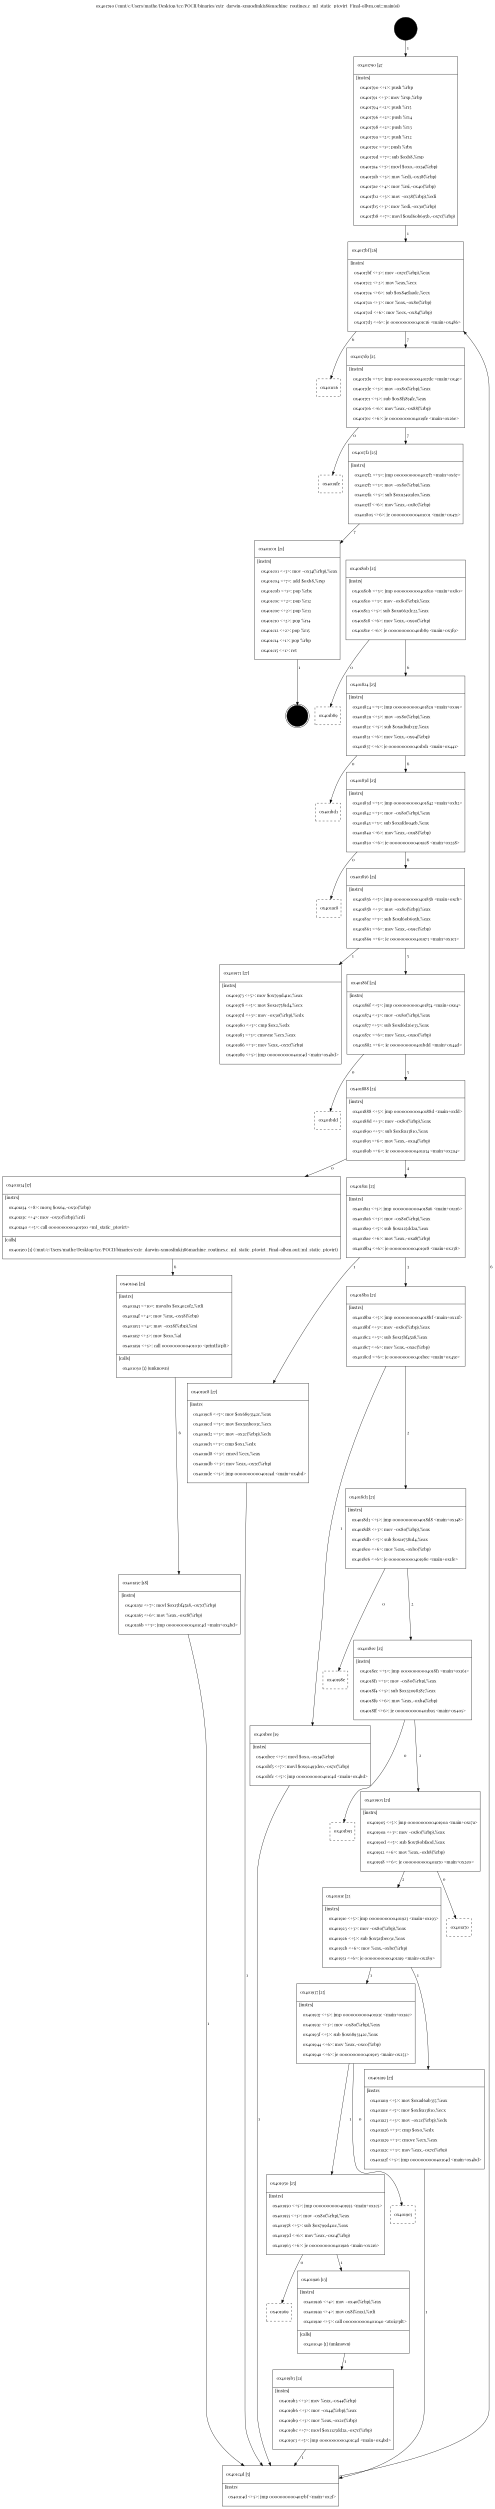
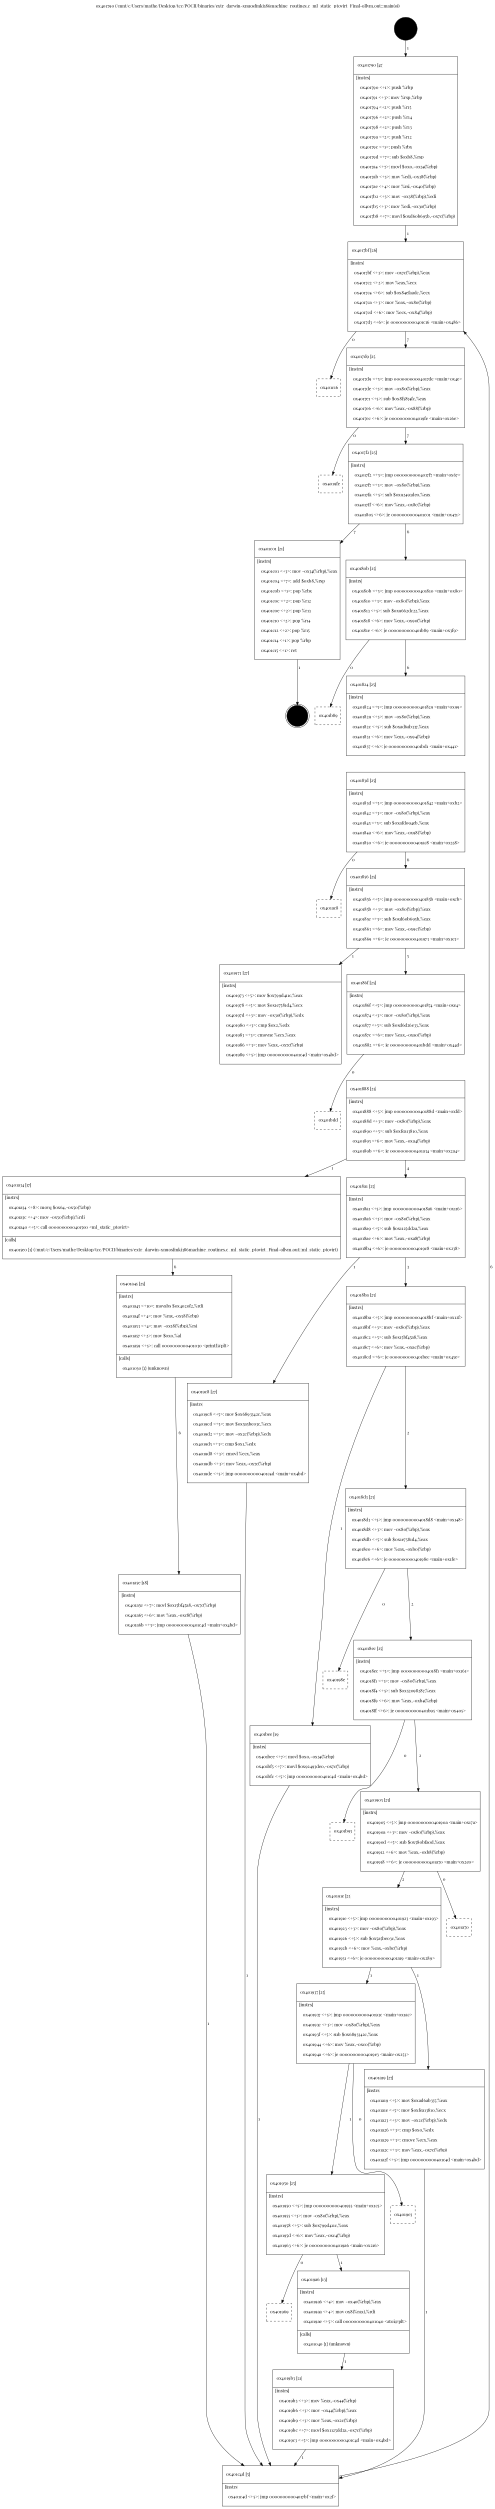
  digraph {
    fontname="Playfair Display"
    label="0x401790 (/mnt/c/Users/mathe/Desktop/tcc/POCII/binaries/extr_darwin-xnuosfmki386machine_routines.c_ml_static_ptovirt_Final-ollvm.out::main(0))"
    labelloc=t
    node [fontname="Playfair Display" shape=record]
    edge [fontname="Playfair Display"]
    Entry [fillcolor=black height=0.3 shape=circle style=filled width=0.3]
    n2 [label="{\n     0x401790 [47]\l\n     | [instrs]\l\n     &nbsp;&nbsp;0x401790 \<+1\>: push %rbp\l\n     &nbsp;&nbsp;0x401791 \<+3\>: mov %rsp,%rbp\l\n     &nbsp;&nbsp;0x401794 \<+2\>: push %r15\l\n     &nbsp;&nbsp;0x401796 \<+2\>: push %r14\l\n     &nbsp;&nbsp;0x401798 \<+2\>: push %r13\l\n     &nbsp;&nbsp;0x40179a \<+2\>: push %r12\l\n     &nbsp;&nbsp;0x40179c \<+1\>: push %rbx\l\n     &nbsp;&nbsp;0x40179d \<+7\>: sub $0xb8,%rsp\l\n     &nbsp;&nbsp;0x4017a4 \<+7\>: movl $0x0,-0x34(%rbp)\l\n     &nbsp;&nbsp;0x4017ab \<+3\>: mov %edi,-0x38(%rbp)\l\n     &nbsp;&nbsp;0x4017ae \<+4\>: mov %rsi,-0x40(%rbp)\l\n     &nbsp;&nbsp;0x4017b2 \<+3\>: mov -0x38(%rbp),%edi\l\n     &nbsp;&nbsp;0x4017b5 \<+3\>: mov %edi,-0x30(%rbp)\l\n     &nbsp;&nbsp;0x4017b8 \<+7\>: movl $0xd60b695b,-0x7c(%rbp)\l\n  }"]
    n3 [label="{\n     0x4017bf [26]\l\n     | [instrs]\l\n     &nbsp;&nbsp;0x4017bf \<+3\>: mov -0x7c(%rbp),%eax\l\n     &nbsp;&nbsp;0x4017c2 \<+2\>: mov %eax,%ecx\l\n     &nbsp;&nbsp;0x4017c4 \<+6\>: sub $0x84efaadc,%ecx\l\n     &nbsp;&nbsp;0x4017ca \<+3\>: mov %eax,-0x80(%rbp)\l\n     &nbsp;&nbsp;0x4017cd \<+6\>: mov %ecx,-0x84(%rbp)\l\n     &nbsp;&nbsp;0x4017d3 \<+6\>: je 0000000000401c16 \<main+0x486\>\l\n  }"]
    n4 [label="{\n     0x401c16\l\n  }" style=dashed]
    n5 [label="{\n     0x4017d9 [25]\l\n     | [instrs]\l\n     &nbsp;&nbsp;0x4017d9 \<+5\>: jmp 00000000004017de \<main+0x4e\>\l\n     &nbsp;&nbsp;0x4017de \<+3\>: mov -0x80(%rbp),%eax\l\n     &nbsp;&nbsp;0x4017e1 \<+5\>: sub $0x8f5874fc,%eax\l\n     &nbsp;&nbsp;0x4017e6 \<+6\>: mov %eax,-0x88(%rbp)\l\n     &nbsp;&nbsp;0x4017ec \<+6\>: je 00000000004019fe \<main+0x26e\>\l\n  }"]
    n6 [label="{\n     0x4019fe\l\n  }" style=dashed]
    n7 [label="{\n     0x4017f2 [25]\l\n     | [instrs]\l\n     &nbsp;&nbsp;0x4017f2 \<+5\>: jmp 00000000004017f7 \<main+0x67\>\l\n     &nbsp;&nbsp;0x4017f7 \<+3\>: mov -0x80(%rbp),%eax\l\n     &nbsp;&nbsp;0x4017fa \<+5\>: sub $0x92493de0,%eax\l\n     &nbsp;&nbsp;0x4017ff \<+6\>: mov %eax,-0x8c(%rbp)\l\n     &nbsp;&nbsp;0x401805 \<+6\>: je 0000000000401c01 \<main+0x471\>\l\n  }"]
    n8 [label="{\n     0x401c01 [21]\l\n     | [instrs]\l\n     &nbsp;&nbsp;0x401c01 \<+3\>: mov -0x34(%rbp),%eax\l\n     &nbsp;&nbsp;0x401c04 \<+7\>: add $0xb8,%rsp\l\n     &nbsp;&nbsp;0x401c0b \<+1\>: pop %rbx\l\n     &nbsp;&nbsp;0x401c0c \<+2\>: pop %r12\l\n     &nbsp;&nbsp;0x401c0e \<+2\>: pop %r13\l\n     &nbsp;&nbsp;0x401c10 \<+2\>: pop %r14\l\n     &nbsp;&nbsp;0x401c12 \<+2\>: pop %r15\l\n     &nbsp;&nbsp;0x401c14 \<+1\>: pop %rbp\l\n     &nbsp;&nbsp;0x401c15 \<+1\>: ret\l\n  }"]
    n9 [label="{\n     0x40180b [25]\l\n     | [instrs]\l\n     &nbsp;&nbsp;0x40180b \<+5\>: jmp 0000000000401810 \<main+0x80\>\l\n     &nbsp;&nbsp;0x401810 \<+3\>: mov -0x80(%rbp),%eax\l\n     &nbsp;&nbsp;0x401813 \<+5\>: sub $0x9662dc22,%eax\l\n     &nbsp;&nbsp;0x401818 \<+6\>: mov %eax,-0x90(%rbp)\l\n     &nbsp;&nbsp;0x40181e \<+6\>: je 0000000000401b89 \<main+0x3f9\>\l\n  }"]
    Exit [fillcolor=black height=0.3 peripheries=2 shape=circle style=filled width=0.3]
    n11 [label="{\n     0x401b89\l\n  }" style=dashed]
    n12 [label="{\n     0x401824 [25]\l\n     | [instrs]\l\n     &nbsp;&nbsp;0x401824 \<+5\>: jmp 0000000000401829 \<main+0x99\>\l\n     &nbsp;&nbsp;0x401829 \<+3\>: mov -0x80(%rbp),%eax\l\n     &nbsp;&nbsp;0x40182c \<+5\>: sub $0xad6ab337,%eax\l\n     &nbsp;&nbsp;0x401831 \<+6\>: mov %eax,-0x94(%rbp)\l\n     &nbsp;&nbsp;0x401837 \<+6\>: je 0000000000401bd1 \<main+0x441\>\l\n  }"]
    n13 [label="{\n     0x401a5e [18]\l\n     | [instrs]\l\n     &nbsp;&nbsp;0x401a5e \<+7\>: movl $0x15bf45a8,-0x7c(%rbp)\l\n     &nbsp;&nbsp;0x401a65 \<+6\>: mov %eax,-0xc8(%rbp)\l\n     &nbsp;&nbsp;0x401a6b \<+5\>: jmp 0000000000401c4d \<main+0x4bd\>\l\n  }"]
    n14 [label="{\n     0x401c4d [5]\l\n     | [instrs]\l\n     &nbsp;&nbsp;0x401c4d \<+5\>: jmp 00000000004017bf \<main+0x2f\>\l\n  }"]
-   n15 [label="{\n     0x401bd1\l\n  }" style=dashed]
    n16 [label="{\n     0x40183d [25]\l\n     | [instrs]\l\n     &nbsp;&nbsp;0x40183d \<+5\>: jmp 0000000000401842 \<main+0xb2\>\l\n     &nbsp;&nbsp;0x401842 \<+3\>: mov -0x80(%rbp),%eax\l\n     &nbsp;&nbsp;0x401845 \<+5\>: sub $0xafd094eb,%eax\l\n     &nbsp;&nbsp;0x40184a \<+6\>: mov %eax,-0x98(%rbp)\l\n     &nbsp;&nbsp;0x401850 \<+6\>: je 0000000000401ac8 \<main+0x338\>\l\n  }"]
    n17 [label="{\n     0x401a45 [25]\l\n     | [instrs]\l\n     &nbsp;&nbsp;0x401a45 \<+10\>: movabs $0x4020f2,%rdi\l\n     &nbsp;&nbsp;0x401a4f \<+4\>: mov %rax,-0x58(%rbp)\l\n     &nbsp;&nbsp;0x401a53 \<+4\>: mov -0x58(%rbp),%rsi\l\n     &nbsp;&nbsp;0x401a57 \<+2\>: mov $0x0,%al\l\n     &nbsp;&nbsp;0x401a59 \<+5\>: call 0000000000401030 \<printf@plt\>\l\n     | [calls]\l\n     &nbsp;&nbsp;0x401030 \{1\} (unknown)\l\n  }"]
    n18 [label="{\n     0x401ac8\l\n  }" style=dashed]
    n19 [label="{\n     0x401856 [25]\l\n     | [instrs]\l\n     &nbsp;&nbsp;0x401856 \<+5\>: jmp 000000000040185b \<main+0xcb\>\l\n     &nbsp;&nbsp;0x40185b \<+3\>: mov -0x80(%rbp),%eax\l\n     &nbsp;&nbsp;0x40185e \<+5\>: sub $0xd60b695b,%eax\l\n     &nbsp;&nbsp;0x401863 \<+6\>: mov %eax,-0x9c(%rbp)\l\n     &nbsp;&nbsp;0x401869 \<+6\>: je 0000000000401973 \<main+0x1e3\>\l\n  }"]
    n20 [label="{\n     0x4019b3 [21]\l\n     | [instrs]\l\n     &nbsp;&nbsp;0x4019b3 \<+3\>: mov %eax,-0x44(%rbp)\l\n     &nbsp;&nbsp;0x4019b6 \<+3\>: mov -0x44(%rbp),%eax\l\n     &nbsp;&nbsp;0x4019b9 \<+3\>: mov %eax,-0x2c(%rbp)\l\n     &nbsp;&nbsp;0x4019bc \<+7\>: movl $0x1125dd2a,-0x7c(%rbp)\l\n     &nbsp;&nbsp;0x4019c3 \<+5\>: jmp 0000000000401c4d \<main+0x4bd\>\l\n  }"]
    n21 [label="{\n     0x401973 [27]\l\n     | [instrs]\l\n     &nbsp;&nbsp;0x401973 \<+5\>: mov $0x799d411c,%eax\l\n     &nbsp;&nbsp;0x401978 \<+5\>: mov $0x1e7581d4,%ecx\l\n     &nbsp;&nbsp;0x40197d \<+3\>: mov -0x30(%rbp),%edx\l\n     &nbsp;&nbsp;0x401980 \<+3\>: cmp $0x2,%edx\l\n     &nbsp;&nbsp;0x401983 \<+3\>: cmovne %ecx,%eax\l\n     &nbsp;&nbsp;0x401986 \<+3\>: mov %eax,-0x7c(%rbp)\l\n     &nbsp;&nbsp;0x401989 \<+5\>: jmp 0000000000401c4d \<main+0x4bd\>\l\n  }"]
    n22 [label="{\n     0x40186f [25]\l\n     | [instrs]\l\n     &nbsp;&nbsp;0x40186f \<+5\>: jmp 0000000000401874 \<main+0xe4\>\l\n     &nbsp;&nbsp;0x401874 \<+3\>: mov -0x80(%rbp),%eax\l\n     &nbsp;&nbsp;0x401877 \<+5\>: sub $0xd6d26e33,%eax\l\n     &nbsp;&nbsp;0x40187c \<+6\>: mov %eax,-0xa0(%rbp)\l\n     &nbsp;&nbsp;0x401882 \<+6\>: je 0000000000401bdd \<main+0x44d\>\l\n  }"]
    n23 [label="{\n     0x401969\l\n  }" style=dashed]
    n24 [label="{\n     0x401bdd\l\n  }" style=dashed]
    n25 [label="{\n     0x401888 [25]\l\n     | [instrs]\l\n     &nbsp;&nbsp;0x401888 \<+5\>: jmp 000000000040188d \<main+0xfd\>\l\n     &nbsp;&nbsp;0x40188d \<+3\>: mov -0x80(%rbp),%eax\l\n     &nbsp;&nbsp;0x401890 \<+5\>: sub $0xfea13810,%eax\l\n     &nbsp;&nbsp;0x401895 \<+6\>: mov %eax,-0xa4(%rbp)\l\n     &nbsp;&nbsp;0x40189b \<+6\>: je 0000000000401a34 \<main+0x2a4\>\l\n  }"]
    n26 [label="{\n     0x4019a6 [13]\l\n     | [instrs]\l\n     &nbsp;&nbsp;0x4019a6 \<+4\>: mov -0x40(%rbp),%rax\l\n     &nbsp;&nbsp;0x4019aa \<+4\>: mov 0x8(%rax),%rdi\l\n     &nbsp;&nbsp;0x4019ae \<+5\>: call 0000000000401040 \<atoi@plt\>\l\n     | [calls]\l\n     &nbsp;&nbsp;0x401040 \{1\} (unknown)\l\n  }"]
    n27 [label="{\n     0x401a34 [17]\l\n     | [instrs]\l\n     &nbsp;&nbsp;0x401a34 \<+8\>: movq $0x64,-0x50(%rbp)\l\n     &nbsp;&nbsp;0x401a3c \<+4\>: mov -0x50(%rbp),%rdi\l\n     &nbsp;&nbsp;0x401a40 \<+5\>: call 00000000004015e0 \<ml_static_ptovirt\>\l\n     | [calls]\l\n     &nbsp;&nbsp;0x4015e0 \{1\} (/mnt/c/Users/mathe/Desktop/tcc/POCII/binaries/extr_darwin-xnuosfmki386machine_routines.c_ml_static_ptovirt_Final-ollvm.out::ml_static_ptovirt)\l\n  }"]
    n28 [label="{\n     0x4018a1 [25]\l\n     | [instrs]\l\n     &nbsp;&nbsp;0x4018a1 \<+5\>: jmp 00000000004018a6 \<main+0x116\>\l\n     &nbsp;&nbsp;0x4018a6 \<+3\>: mov -0x80(%rbp),%eax\l\n     &nbsp;&nbsp;0x4018a9 \<+5\>: sub $0x1125dd2a,%eax\l\n     &nbsp;&nbsp;0x4018ae \<+6\>: mov %eax,-0xa8(%rbp)\l\n     &nbsp;&nbsp;0x4018b4 \<+6\>: je 00000000004019c8 \<main+0x238\>\l\n  }"]
    n29 [label="{\n     0x401950 [25]\l\n     | [instrs]\l\n     &nbsp;&nbsp;0x401950 \<+5\>: jmp 0000000000401955 \<main+0x1c5\>\l\n     &nbsp;&nbsp;0x401955 \<+3\>: mov -0x80(%rbp),%eax\l\n     &nbsp;&nbsp;0x401958 \<+5\>: sub $0x799d411c,%eax\l\n     &nbsp;&nbsp;0x40195d \<+6\>: mov %eax,-0xc4(%rbp)\l\n     &nbsp;&nbsp;0x401963 \<+6\>: je 00000000004019a6 \<main+0x216\>\l\n  }"]
    n30 [label="{\n     0x4019c8 [27]\l\n     | [instrs]\l\n     &nbsp;&nbsp;0x4019c8 \<+5\>: mov $0x6893342c,%eax\l\n     &nbsp;&nbsp;0x4019cd \<+5\>: mov $0x5a5be03c,%ecx\l\n     &nbsp;&nbsp;0x4019d2 \<+3\>: mov -0x2c(%rbp),%edx\l\n     &nbsp;&nbsp;0x4019d5 \<+3\>: cmp $0x1,%edx\l\n     &nbsp;&nbsp;0x4019d8 \<+3\>: cmovl %ecx,%eax\l\n     &nbsp;&nbsp;0x4019db \<+3\>: mov %eax,-0x7c(%rbp)\l\n     &nbsp;&nbsp;0x4019de \<+5\>: jmp 0000000000401c4d \<main+0x4bd\>\l\n  }"]
    n31 [label="{\n     0x4018ba [25]\l\n     | [instrs]\l\n     &nbsp;&nbsp;0x4018ba \<+5\>: jmp 00000000004018bf \<main+0x12f\>\l\n     &nbsp;&nbsp;0x4018bf \<+3\>: mov -0x80(%rbp),%eax\l\n     &nbsp;&nbsp;0x4018c2 \<+5\>: sub $0x15bf45a8,%eax\l\n     &nbsp;&nbsp;0x4018c7 \<+6\>: mov %eax,-0xac(%rbp)\l\n     &nbsp;&nbsp;0x4018cd \<+6\>: je 0000000000401bee \<main+0x45e\>\l\n  }"]
    n32 [label="{\n     0x4019e3\l\n  }" style=dashed]
    n33 [label="{\n     0x401bee [19]\l\n     | [instrs]\l\n     &nbsp;&nbsp;0x401bee \<+7\>: movl $0x0,-0x34(%rbp)\l\n     &nbsp;&nbsp;0x401bf5 \<+7\>: movl $0x92493de0,-0x7c(%rbp)\l\n     &nbsp;&nbsp;0x401bfc \<+5\>: jmp 0000000000401c4d \<main+0x4bd\>\l\n  }"]
    n34 [label="{\n     0x4018d3 [25]\l\n     | [instrs]\l\n     &nbsp;&nbsp;0x4018d3 \<+5\>: jmp 00000000004018d8 \<main+0x148\>\l\n     &nbsp;&nbsp;0x4018d8 \<+3\>: mov -0x80(%rbp),%eax\l\n     &nbsp;&nbsp;0x4018db \<+5\>: sub $0x1e7581d4,%eax\l\n     &nbsp;&nbsp;0x4018e0 \<+6\>: mov %eax,-0xb0(%rbp)\l\n     &nbsp;&nbsp;0x4018e6 \<+6\>: je 000000000040198e \<main+0x1fe\>\l\n  }"]
    n35 [label="{\n     0x401937 [25]\l\n     | [instrs]\l\n     &nbsp;&nbsp;0x401937 \<+5\>: jmp 000000000040193c \<main+0x1ac\>\l\n     &nbsp;&nbsp;0x40193c \<+3\>: mov -0x80(%rbp),%eax\l\n     &nbsp;&nbsp;0x40193f \<+5\>: sub $0x6893342c,%eax\l\n     &nbsp;&nbsp;0x401944 \<+6\>: mov %eax,-0xc0(%rbp)\l\n     &nbsp;&nbsp;0x40194a \<+6\>: je 00000000004019e3 \<main+0x253\>\l\n  }"]
    n36 [label="{\n     0x40198e\l\n  }" style=dashed]
    n37 [label="{\n     0x4018ec [25]\l\n     | [instrs]\l\n     &nbsp;&nbsp;0x4018ec \<+5\>: jmp 00000000004018f1 \<main+0x161\>\l\n     &nbsp;&nbsp;0x4018f1 \<+3\>: mov -0x80(%rbp),%eax\l\n     &nbsp;&nbsp;0x4018f4 \<+5\>: sub $0x52098287,%eax\l\n     &nbsp;&nbsp;0x4018f9 \<+6\>: mov %eax,-0xb4(%rbp)\l\n     &nbsp;&nbsp;0x4018ff \<+6\>: je 0000000000401b95 \<main+0x405\>\l\n  }"]
    n38 [label="{\n     0x401a19 [27]\l\n     | [instrs]\l\n     &nbsp;&nbsp;0x401a19 \<+5\>: mov $0xad6ab337,%eax\l\n     &nbsp;&nbsp;0x401a1e \<+5\>: mov $0xfea13810,%ecx\l\n     &nbsp;&nbsp;0x401a23 \<+3\>: mov -0x2c(%rbp),%edx\l\n     &nbsp;&nbsp;0x401a26 \<+3\>: cmp $0x0,%edx\l\n     &nbsp;&nbsp;0x401a29 \<+3\>: cmove %ecx,%eax\l\n     &nbsp;&nbsp;0x401a2c \<+3\>: mov %eax,-0x7c(%rbp)\l\n     &nbsp;&nbsp;0x401a2f \<+5\>: jmp 0000000000401c4d \<main+0x4bd\>\l\n  }"]
    n39 [label="{\n     0x401b95\l\n  }" style=dashed]
    n40 [label="{\n     0x401905 [25]\l\n     | [instrs]\l\n     &nbsp;&nbsp;0x401905 \<+5\>: jmp 000000000040190a \<main+0x17a\>\l\n     &nbsp;&nbsp;0x40190a \<+3\>: mov -0x80(%rbp),%eax\l\n     &nbsp;&nbsp;0x40190d \<+5\>: sub $0x580bfa0d,%eax\l\n     &nbsp;&nbsp;0x401912 \<+6\>: mov %eax,-0xb8(%rbp)\l\n     &nbsp;&nbsp;0x401918 \<+6\>: je 0000000000401a70 \<main+0x2e0\>\l\n  }"]
    n41 [label="{\n     0x40191e [25]\l\n     | [instrs]\l\n     &nbsp;&nbsp;0x40191e \<+5\>: jmp 0000000000401923 \<main+0x193\>\l\n     &nbsp;&nbsp;0x401923 \<+3\>: mov -0x80(%rbp),%eax\l\n     &nbsp;&nbsp;0x401926 \<+5\>: sub $0x5a5be03c,%eax\l\n     &nbsp;&nbsp;0x40192b \<+6\>: mov %eax,-0xbc(%rbp)\l\n     &nbsp;&nbsp;0x401931 \<+6\>: je 0000000000401a19 \<main+0x289\>\l\n  }"]
    n42 [label="{\n     0x401a70\l\n  }" style=dashed]
    Entry -> n2 [label=" 1"]
    n2 -> n3 [label=" 1"]
-   n3 -> n4 [label=" 6"]
+   n3 -> n4 [label=" 0"]
    n3 -> n5 [label=" 7"]
    n5 -> n6 [label=" 0"]
    n5 -> n7 [label=" 7"]
    n7 -> n8 [label=" 7"]
+   n7 -> n9 [label=" 6"]
    n8 -> Exit [label=" 1"]
    n9 -> n11 [label=" 0"]
    n9 -> n12 [label=" 6"]
-   n12 -> n15 [label=" 0"]
-   n12 -> n16 [label=" 6"]
    n13 -> n14 [label=" 1"]
    n14 -> n3 [label=" 6"]
    n16 -> n18 [label=" 0"]
    n16 -> n19 [label=" 6"]
    n17 -> n13 [label=" 6"]
    n19 -> n21 [label=" 1"]
    n19 -> n22 [label=" 5"]
    n20 -> n14 [label=" 1"]
    n22 -> n24 [label=" 0"]
-   n22 -> n25 [label=" 5"]
-   n25 -> n27 [label=" 0"]
+   n25 -> n27 [label=" 1"]
    n25 -> n28 [label=" 4"]
    n26 -> n20 [label=" 1"]
    n27 -> n17 [label=" 6"]
    n28 -> n30 [label=" 1"]
    n28 -> n31 [label=" 3"]
    n29 -> n23 [label=" 0"]
    n29 -> n26 [label=" 1"]
    n30 -> n14 [label=" 1"]
    n31 -> n33 [label=" 1"]
    n31 -> n34 [label=" 2"]
    n33 -> n14 [label=" 1"]
    n34 -> n36 [label=" 0"]
    n34 -> n37 [label=" 2"]
    n35 -> n29 [label=" 1"]
    n35 -> n32 [label=" 0"]
    n37 -> n39 [label=" 0"]
    n37 -> n40 [label=" 2"]
    n38 -> n14 [label=" 1"]
    n40 -> n41 [label=" 2"]
    n40 -> n42 [label=" 0"]
    n41 -> n35 [label=" 1"]
    n41 -> n38 [label=" 1"]
  }
